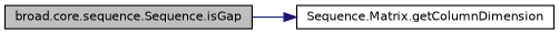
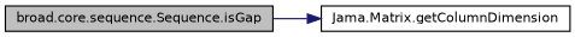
  digraph {
    rankdir=LR
    node [color=black fontname=Helvetica fontsize=10 shape=record style=filled]
    n1 [fillcolor=grey75 fontcolor=black height=0.2 label="broad.core.sequence.Sequence.isGap" width=0.4]
-   n2 [fillcolor=white height=0.2 label="Sequence.Matrix.getColumnDimension" width=0.4]
+   n2 [fillcolor=white height=0.2 label="Jama.Matrix.getColumnDimension" width=0.4]
    n1 -> n2 [color=midnightblue fontname=Helvetica fontsize=10 labelfontname=Helvetica labelfontsize=10 style=solid]
  }
